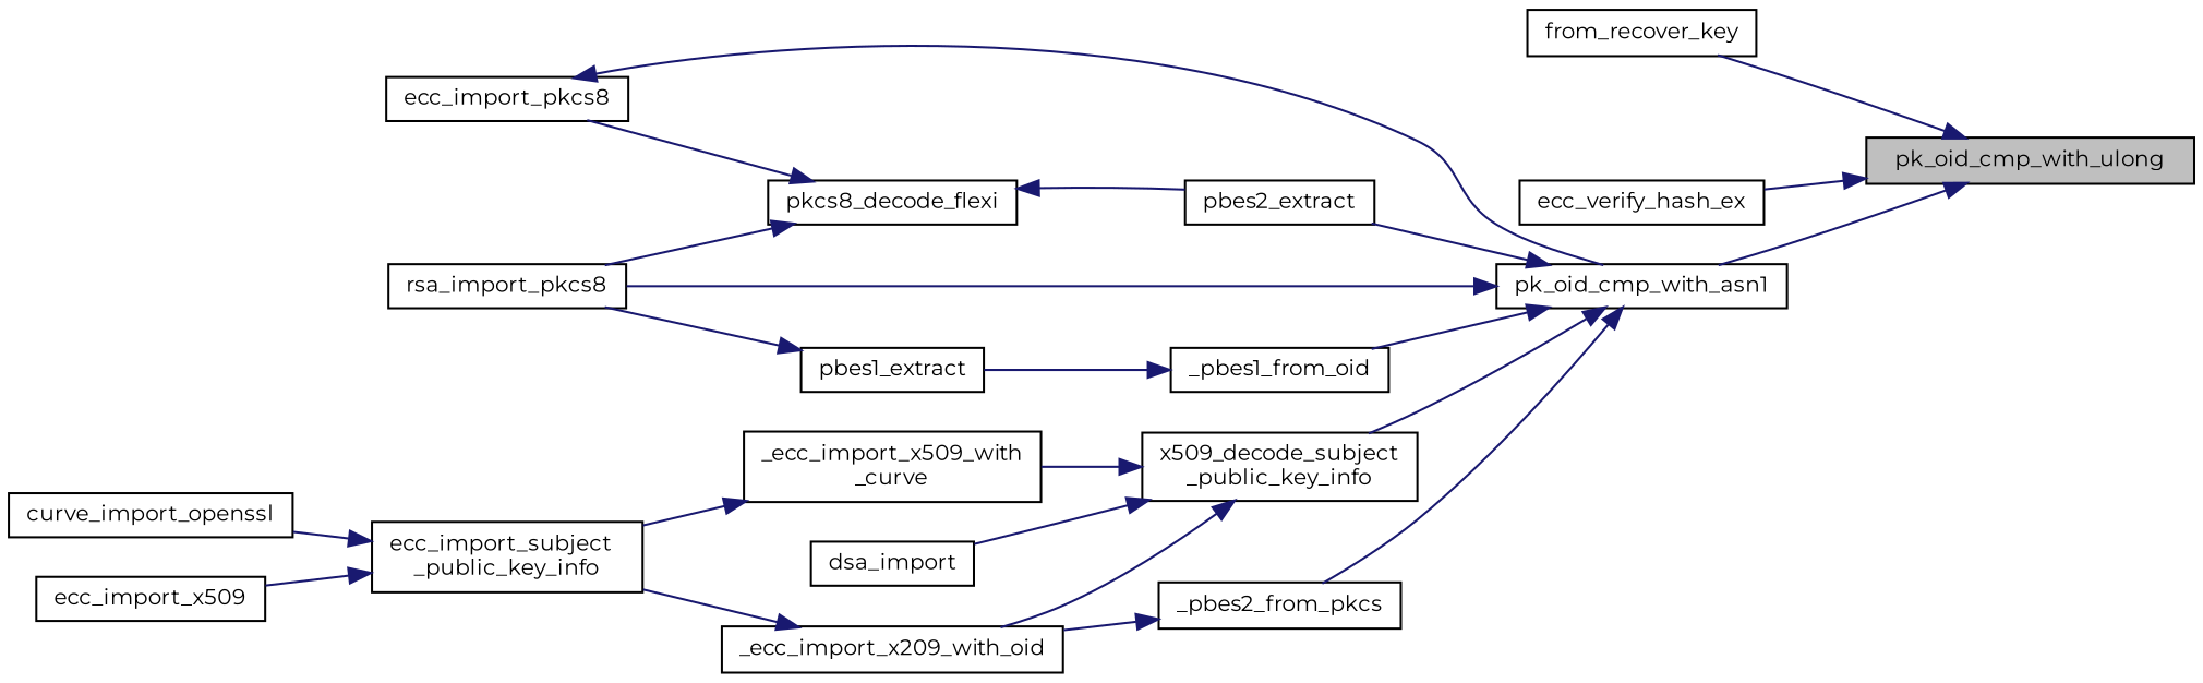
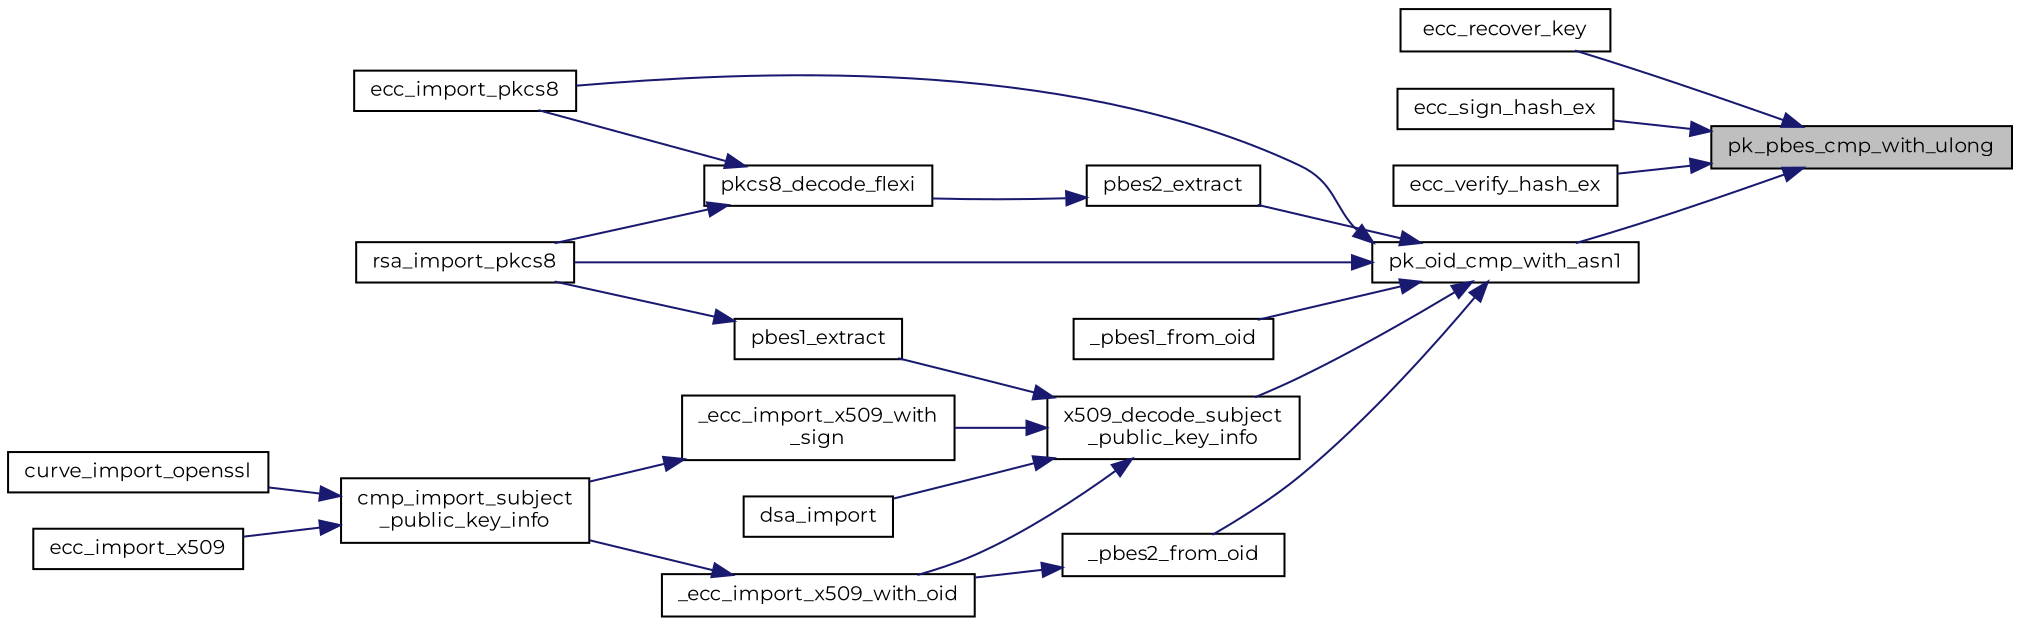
  digraph {
    fontname=Montserrat
    rankdir=RL
    node [color=black fillcolor=white fontname=Montserrat fontsize=10 shape=record style=filled]
    edge [color=midnightblue dir=back fontname=Montserrat fontsize=10 labelfontname=Helvetica labelfontsize=10 style=solid]
-   n1 [fillcolor=grey75 fontcolor=black height=0.2 label=pk_oid_cmp_with_ulong width=0.4]
-   n2 [height=0.2 label=from_recover_key width=0.4]
+   n1 [fillcolor=grey75 fontcolor=black height=0.2 label=pk_pbes_cmp_with_ulong width=0.4]
+   n2 [height=0.2 label=ecc_recover_key width=0.4]
+   n3 [height=0.2 label=ecc_sign_hash_ex width=0.4]
    n4 [height=0.2 label=ecc_verify_hash_ex width=0.4]
    n5 [height=0.2 label=pk_oid_cmp_with_asn1 width=0.4]
    n6 [height=0.2 label=_pbes1_from_oid width=0.4]
    n7 [height=0.2 label=ecc_import_pkcs8 width=0.4]
    n8 [height=0.2 label=rsa_import_pkcs8 width=0.4]
-   n9 [height=0.2 label=_pbes2_from_pkcs width=0.4]
+   n9 [height=0.2 label=_pbes2_from_oid width=0.4]
    n10 [height=0.2 label=pbes2_extract width=0.4]
    n11 [height=0.2 label="x509_decode_subject\l_public_key_info" width=0.4]
    n12 [height=0.2 label=pbes1_extract width=0.4]
-   n13 [height=0.2 label=_ecc_import_x209_with_oid width=0.4]
+   n13 [height=0.2 label=_ecc_import_x509_with_oid width=0.4]
    n14 [height=0.2 label=pkcs8_decode_flexi width=0.4]
    n15 [height=0.2 label=dsa_import width=0.4]
-   n16 [height=0.2 label="_ecc_import_x509_with\l_curve" width=0.4]
-   n17 [height=0.2 label="ecc_import_subject\l_public_key_info" width=0.4]
+   n16 [height=0.2 label="_ecc_import_x509_with\l_sign" width=0.4]
+   n17 [height=0.2 label="cmp_import_subject\l_public_key_info" width=0.4]
    n18 [height=0.2 label=curve_import_openssl width=0.4]
    n19 [height=0.2 label=ecc_import_x509 width=0.4]
    n1 -> n2
+   n1 -> n3
    n1 -> n4
    n1 -> n5
    n5 -> n6
-   n7 -> n5
+   n5 -> n7
    n5 -> n8
    n5 -> n9
    n5 -> n10
    n5 -> n11
-   n6 -> n12
+   n11 -> n12
    n9 -> n13
-   n14 -> n10
+   n10 -> n14
    n11 -> n13
    n11 -> n15
    n11 -> n16
    n12 -> n8
    n13 -> n17
    n14 -> n7
    n14 -> n8
    n16 -> n17
    n17 -> n18
    n17 -> n19
  }
